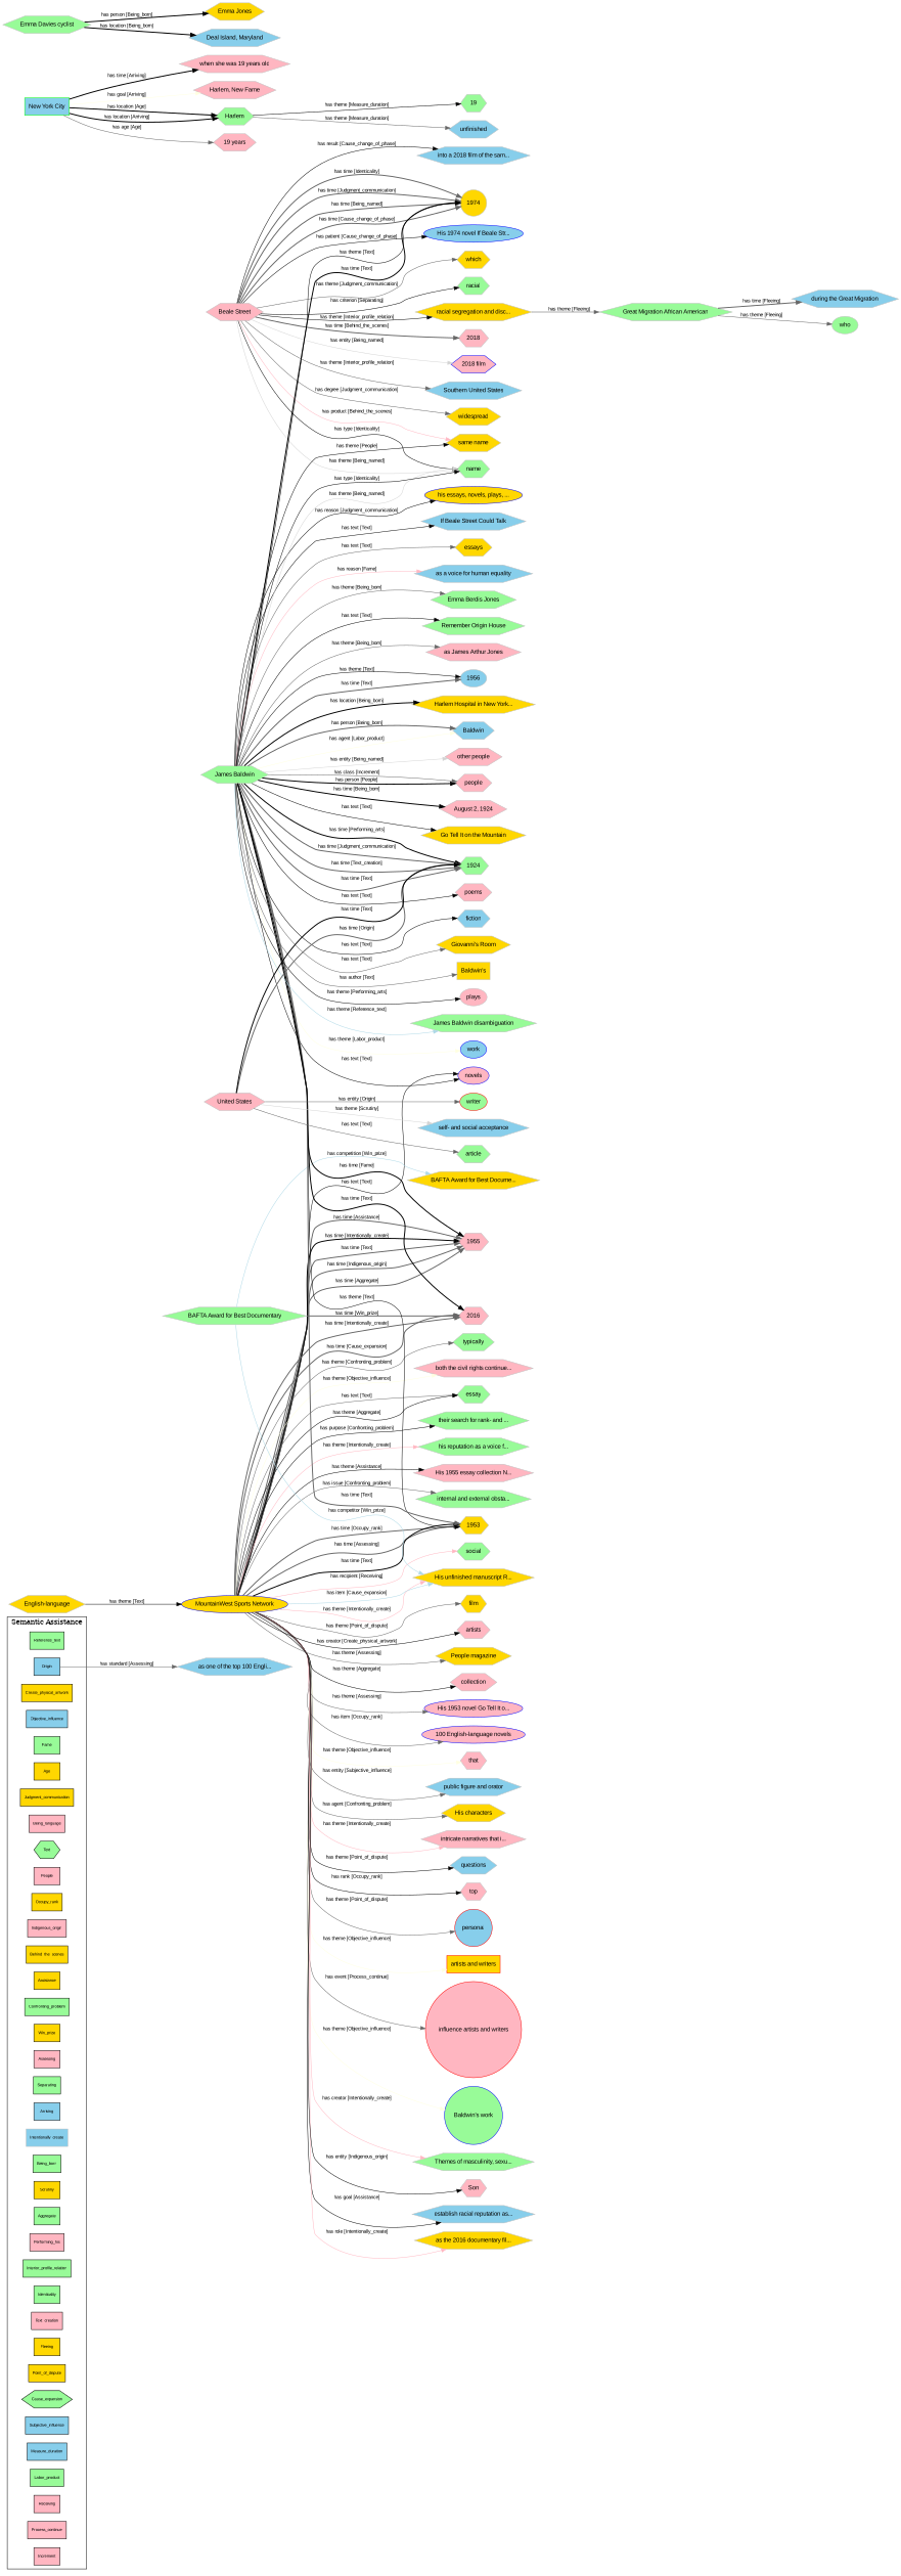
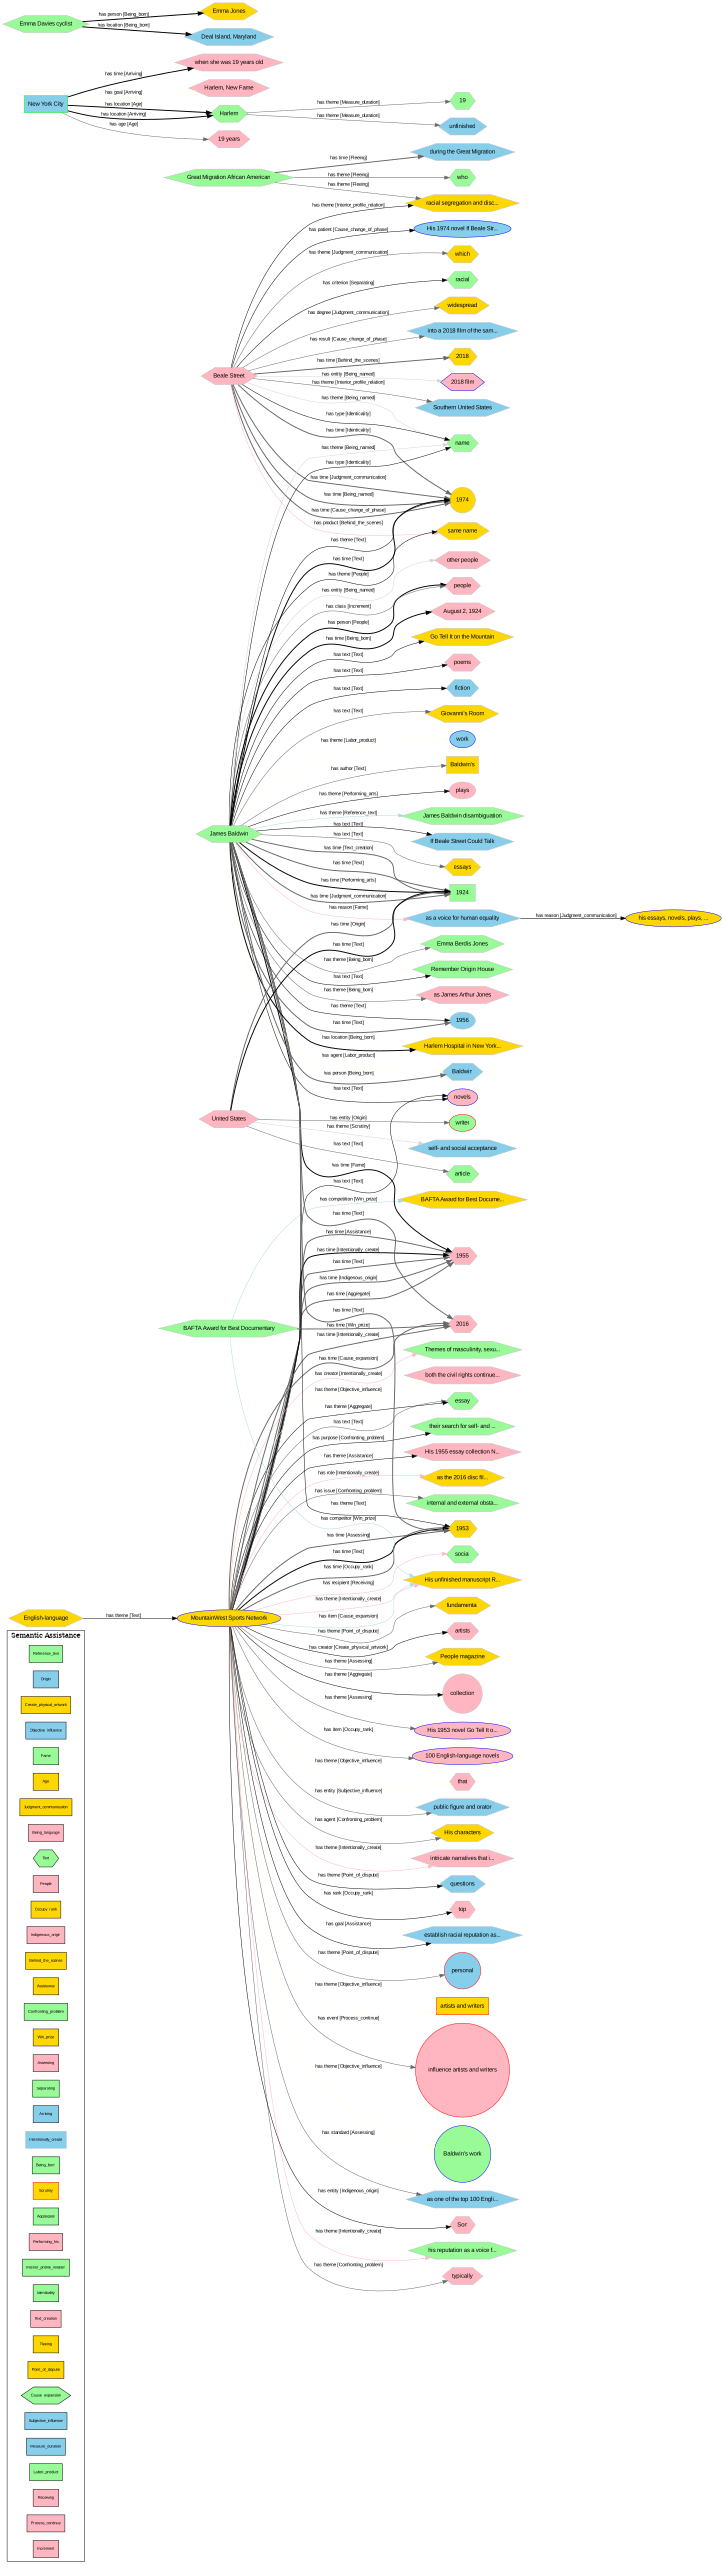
  digraph {
    bgcolor=white
    compound=true
    rankdir=LR
    node [fillcolor=lightpink fontname=Arial fontsize=12 shape=hexagon style=filled color=gray]
    edge [color=gray40 fontname=Arial fontsize=10 penwidth=1]
    n1 [fillcolor=palegreen fontsize=8 label=Reference_text shape=box color=""]
    n2 [fillcolor=skyblue fontsize=8 label=Origin shape=box color=""]
    n3 [fillcolor=gold fontsize=8 label=Create_physical_artwork shape=box color=""]
    n4 [fillcolor=skyblue fontsize=8 label=Objective_influence shape=box color=""]
    n5 [fillcolor=palegreen fontsize=8 label=Fame shape=box color=""]
    n6 [fillcolor=gold fontsize=8 label=Age shape=box color=""]
    n7 [fillcolor=gold fontsize=8 label=Judgment_communication shape=box color=""]
    n8 [fontsize=8 label=Being_language shape=box color=""]
    n9 [fillcolor=palegreen fontsize=8 label=Text color=""]
    n10 [fontsize=8 label=People shape=box color=""]
    n11 [fillcolor=gold fontsize=8 label=Occupy_rank shape=box color=""]
    n12 [fontsize=8 label=Indigenous_origin shape=box color=""]
    n13 [fillcolor=gold fontsize=8 label=Behind_the_scenes shape=box color=""]
    n14 [fillcolor=gold fontsize=8 label=Assistance shape=box color=""]
    n15 [fillcolor=palegreen fontsize=8 label=Confronting_problem shape=box color=""]
    n16 [fillcolor=gold fontsize=8 label=Win_prize shape=box color=""]
    n17 [fontsize=8 label=Assessing shape=box color=""]
    n18 [fillcolor=palegreen fontsize=8 label=Separating shape=box color=""]
    n19 [fillcolor=skyblue fontsize=8 label=Arriving shape=box color=""]
    n20 [fillcolor=skyblue fontsize=8 label=Intentionally_create shape=box]
    n21 [fillcolor=palegreen fontsize=8 label=Being_born shape=box color=""]
-   n22 [fillcolor=gold fontsize=8 label=Scrutiny shape=box color=""]
+   n22 [fillcolor=gold fontsize=8 label=Scrutiny shape=box color=red]
    n23 [fillcolor=palegreen fontsize=8 label=Aggregate shape=box color=""]
    n24 [fontsize=8 label=Performing_his shape=box color=""]
    n25 [fillcolor=palegreen fontsize=8 label=Interior_profile_relation shape=box color=""]
    n26 [fillcolor=palegreen fontsize=8 label=Identicality shape=box color=""]
    n27 [fontsize=8 label=Text_creation shape=box color=""]
    n28 [fillcolor=gold fontsize=8 label=Fleeing shape=box color=""]
    n29 [fillcolor=gold fontsize=8 label=Point_of_dispute shape=box color=""]
    n30 [fillcolor=palegreen fontsize=8 label=Cause_expansion color=""]
    n31 [fillcolor=skyblue fontsize=8 label=Subjective_influence shape=box color=""]
    n32 [fillcolor=skyblue fontsize=8 label=Measure_duration shape=box color=""]
    n33 [fillcolor=palegreen fontsize=8 label=Labor_product shape=box color=""]
    n34 [fontsize=8 label=Receiving shape=box color=""]
    n35 [fontsize=8 label=Process_continue shape=box color=""]
    n36 [fontsize=8 label=Increment shape=box color=""]
    n37 [color=red fillcolor=skyblue label=personal shape=circle]
    n38 [color=red fillcolor=gold label="artists and writers" shape=box]
    n39 [color=red label="influence artists and writers" shape=circle]
    n40 [color=red fillcolor=palegreen label=writer shape=ellipse]
    n41 [color=green fillcolor=skyblue label="New York City" shape=box]
    n42 [label="when she was 19 years old"]
    n43 [label="Harlem, New Fame"]
    n44 [fillcolor=palegreen label=Harlem]
    n45 [label="19 years"]
    n46 [fillcolor=palegreen label=19]
    n47 [fillcolor=skyblue label=unfinished]
    n48 [color=blue fillcolor=skyblue label=work shape=ellipse]
    n49 [color=blue fillcolor=palegreen label="Baldwin's work" shape=circle]
    n50 [color=blue label=novels shape=ellipse]
    n51 [color=blue fillcolor=skyblue label="His 1974 novel If Beale Str..." shape=ellipse]
    n52 [color=blue label="His 1953 novel Go Tell It o..." shape=ellipse]
    n53 [color=blue fillcolor=gold label="MountainWest Sports Network" shape=ellipse]
    n54 [color=blue label="100 English-language novels" shape=ellipse]
    n55 [label=that]
    n56 [label=1955]
    n57 [fillcolor=skyblue label="public figure and orator"]
    n58 [fillcolor=gold label="His characters"]
    n59 [label="intricate narratives that i..."]
    n60 [fillcolor=skyblue label=questions]
    n61 [label=top]
    n62 [fillcolor=gold label=1953]
    n63 [fillcolor=skyblue label="establish racial reputation as..."]
    n64 [fillcolor=palegreen label="his reputation as a voice f..."]
    n65 [label="His 1955 essay collection N..."]
-   n66 [fillcolor=gold label="as the 2016 documentary fil..."]
-   n67 [fillcolor=palegreen label=typically]
+   n66 [fillcolor=gold label="as the 2016 disc fil..."]
+   n67 [label=typically]
    n68 [fillcolor=palegreen label="Themes of masculinity, sexu..."]
    n69 [fillcolor=skyblue label="as one of the top 100 Engli..."]
    n70 [fillcolor=gold label="His unfinished manuscript R..."]
    n71 [label=Son]
    n72 [fillcolor=palegreen label=essay]
-   n73 [fillcolor=palegreen label="their search for rank- and ..."]
+   n73 [fillcolor=palegreen label="their search for self- and ..."]
    n74 [label="both the civil rights continue..."]
    n75 [fillcolor=palegreen label="internal and external obsta..."]
    n76 [fillcolor=palegreen label=social]
-   n77 [fillcolor=gold label=film]
+   n77 [fillcolor=gold label=fundamental]
    n78 [label=artists]
    n79 [label=2016]
    n80 [fillcolor=gold label="People magazine"]
-   n81 [label=collection]
+   n81 [label=collection shape=circle]
    n82 [fillcolor=gold label="English-language"]
    n83 [color=blue fillcolor=gold label="his essays, novels, plays, ..." shape=ellipse]
    n84 [fillcolor=skyblue label="If Beale Street Could Talk"]
    n85 [fillcolor=gold label=essays]
    n86 [fillcolor=skyblue label="during the Great Migration"]
    n87 [fillcolor=gold label=1974 shape=circle]
    n88 [fillcolor=gold label=which]
    n89 [fillcolor=skyblue label=fiction]
    n90 [fillcolor=gold label="Giovanni's Room"]
    n91 [fillcolor=palegreen label=racial]
    n92 [fillcolor=gold label="Baldwin's" shape=box]
    n93 [fillcolor=gold label="Emma Jones"]
    n94 [label=plays shape=ellipse]
    n95 [fillcolor=palegreen label="Emma Davies cyclist"]
    n96 [fillcolor=skyblue label="Deal Island, Maryland"]
    n97 [fillcolor=palegreen label="James Baldwin disambiguation"]
-   n98 [fillcolor=palegreen label=1924]
+   n98 [fillcolor=palegreen label=1924 shape=box]
    n99 [fillcolor=skyblue label="as a voice for human equality"]
-   n100 [fillcolor=palegreen label=who shape=ellipse]
+   n100 [fillcolor=palegreen label=who]
    n101 [fillcolor=gold label="racial segregation and disc..."]
    n102 [fillcolor=palegreen label="Emma Berdis Jones"]
-   n103 [label=2018]
+   n103 [fillcolor=gold label=2018]
    n104 [fillcolor=palegreen label="BAFTA Award for Best Documentary"]
    n105 [fillcolor=gold label="BAFTA Award for Best Docume..."]
    n106 [fillcolor=palegreen label="Remember Origin House"]
    n107 [fillcolor=palegreen label=name]
    n108 [fillcolor=skyblue label="self- and social acceptance"]
    n109 [label="as James Arthur Jones"]
    n110 [color=blue label="2018 film"]
    n111 [fillcolor=palegreen label="Great Migration African American"]
    n112 [fillcolor=palegreen label=article]
    n113 [label="Beale Street"]
    n114 [fillcolor=skyblue label="Southern United States"]
    n115 [fillcolor=gold label=widespread]
    n116 [fillcolor=skyblue label="into a 2018 film of the sam..."]
    n117 [fillcolor=gold label="same name"]
    n118 [fillcolor=skyblue label=1956 shape=ellipse]
    n119 [fillcolor=palegreen label="James Baldwin"]
    n120 [fillcolor=gold label="Harlem Hospital in New York..."]
    n121 [fillcolor=skyblue label=Baldwin]
    n122 [label="other people"]
    n123 [label=people]
    n124 [label="August 2, 1924"]
    n125 [fillcolor=gold label="Go Tell It on the Mountain"]
    n126 [label=poems]
    n127 [label="United States"]
    subgraph cluster_1 {
      subgraph sub_2 {
        color=red
        fillcolor=lightcoral
        label=People
        style=filled
      }
    }
    subgraph cluster_3 {
      subgraph sub_4 {
        color=green
        fillcolor=lightgreen
        label=Locations
        style=filled
      }
    }
    subgraph cluster_5 {
      subgraph sub_6 {
        color=orange
        fillcolor=lightyellow
        label=Events
        style=filled
      }
    }
    subgraph cluster_7 {
      subgraph sub_8 {
        color=blue
        fillcolor=lightblue
        label=Concepts
        style=filled
      }
    }
    subgraph cluster_9 {
      subgraph sub_10 {
        color=gray
        fillcolor=lightgray
        label=Other
        style=filled
      }
    }
    subgraph cluster_11 {
      color=black
      fillcolor=white
      label="Semantic Assistance"
      rank=sink
      style=filled
      n1
      n2
      n3
      n4
      n5
      n6
      n7
      n8
      n9
      n10
      n11
      n12
      n13
      n14
      n15
      n16
      n17
      n18
      n19
      n20
      n21
      n22
      n23
      n24
      n25
      n26
      n27
      n28
      n29
      n30
      n31
      n32
      n33
      n34
      n35
      n36
    }
    n41 -> n42 [color=black label="has time [Arriving]" penwidth=2]
    n41 -> n43 [color=lightyellow label="has goal [Arriving]"]
    n41 -> n44 [color=black label="has location [Age]" penwidth=2]
    n41 -> n44 [color=black label="has location [Arriving]" penwidth=2]
    n41 -> n45 [label="has age [Age]"]
-   n44 -> n46 [color=black label="has theme [Measure_duration]"]
+   n44 -> n46 [label="has theme [Measure_duration]"]
    n44 -> n47 [label="has theme [Measure_duration]"]
    n53 -> n37 [label="has theme [Point_of_dispute]"]
    n53 -> n38 [color=lightyellow label="has theme [Objective_influence]"]
    n53 -> n39 [label="has event [Process_continue]"]
    n53 -> n49 [color=lightyellow label="has theme [Objective_influence]"]
    n53 -> n50 [color=black label="has text [Text]"]
    n53 -> n52 [label="has theme [Assessing]"]
    n53 -> n54 [label="has item [Occupy_rank]"]
    n53 -> n55 [color=lightyellow label="has theme [Objective_influence]"]
    n53 -> n56 [label="has time [Text]" penwidth=2]
    n53 -> n56 [label="has time [Indigenous_origin]" penwidth=2]
    n53 -> n56 [label="has time [Aggregate]" penwidth=2]
    n53 -> n56 [label="has time [Assistance]" penwidth=2]
    n53 -> n56 [color=black label="has time [Intentionally_create]" penwidth=2]
    n53 -> n57 [label="has entity [Subjective_influence]"]
    n53 -> n58 [label="has agent [Confronting_problem]"]
    n53 -> n59 [color=lightpink label="has theme [Intentionally_create]"]
    n53 -> n60 [color=black label="has theme [Point_of_dispute]"]
    n53 -> n61 [color=black label="has rank [Occupy_rank]"]
    n53 -> n62 [label="has time [Occupy_rank]" penwidth=2]
    n53 -> n62 [label="has time [Assessing]" penwidth=2]
    n53 -> n62 [color=black label="has time [Text]" penwidth=2]
    n53 -> n63 [color=black label="has goal [Assistance]"]
    n53 -> n64 [color=lightpink label="has theme [Intentionally_create]"]
    n53 -> n65 [color=black label="has theme [Assistance]"]
    n53 -> n66 [color=lightpink label="has role [Intentionally_create]"]
    n53 -> n67 [label="has theme [Confronting_problem]"]
    n53 -> n68 [color=lightpink label="has creator [Intentionally_create]"]
-   n2 -> n69 [label="has standard [Assessing]"]
+   n53 -> n69 [label="has standard [Assessing]"]
    n53 -> n70 [color=lightpink label="has theme [Intentionally_create]"]
    n53 -> n70 [color=lightblue label="has item [Cause_expansion]"]
    n53 -> n71 [color=black label="has entity [Indigenous_origin]"]
    n53 -> n72 [label="has text [Text]"]
    n53 -> n72 [color=black label="has theme [Aggregate]"]
    n53 -> n73 [color=black label="has purpose [Confronting_problem]"]
    n53 -> n74 [color=lightyellow label="has theme [Objective_influence]"]
    n53 -> n75 [label="has issue [Confronting_problem]"]
    n53 -> n76 [color=lightpink label="has recipient [Receiving]"]
    n53 -> n77 [label="has theme [Point_of_dispute]"]
    n53 -> n78 [color=black label="has creator [Create_physical_artwork]"]
    n53 -> n79 [label="has time [Intentionally_create]" penwidth=2]
    n53 -> n79 [label="has time [Cause_expansion]" penwidth=2]
    n53 -> n80 [label="has theme [Assessing]"]
    n53 -> n81 [color=black label="has theme [Aggregate]"]
    n82 -> n53 [color=black label="has theme [Text]"]
    n95 -> n93 [color=black label="has person [Being_born]" penwidth=2]
    n95 -> n96 [color=black label="has location [Being_born]" penwidth=2]
    n104 -> n70 [color=lightblue label="has competitor [Win_prize]"]
    n104 -> n79 [label="has time [Win_prize]" penwidth=2]
    n104 -> n105 [color=lightblue label="has competition [Win_prize]"]
    n111 -> n86 [label="has time [Fleeing]" penwidth=2]
    n111 -> n100 [label="has theme [Fleeing]"]
-   n101 -> n111 [label="has theme [Fleeing]"]
+   n111 -> n101 [label="has theme [Fleeing]"]
    n113 -> n51 [color=black label="has patient [Cause_change_of_phase]"]
    n113 -> n87 [label="has time [Judgment_communication]" penwidth=2]
    n113 -> n87 [label="has time [Being_named]" penwidth=2]
    n113 -> n87 [label="has time [Cause_change_of_phase]" penwidth=2]
    n113 -> n87 [label="has time [Identicality]" penwidth=2]
    n113 -> n88 [label="has theme [Judgment_communication]"]
    n113 -> n91 [color=black label="has criterion [Separating]"]
    n113 -> n101 [color=black label="has theme [Interior_profile_relation]"]
    n113 -> n103 [label="has time [Behind_the_scenes]" penwidth=2]
    n113 -> n107 [color=lightgray label="has theme [Being_named]"]
    n113 -> n107 [color=black label="has type [Identicality]"]
    n113 -> n110 [color=lightgray label="has entity [Being_named]"]
    n113 -> n114 [label="has theme [Interior_profile_relation]"]
    n113 -> n115 [label="has degree [Judgment_communication]"]
-   n113 -> n116 [color=black label="has result [Cause_change_of_phase]"]
+   n113 -> n116 [label="has result [Cause_change_of_phase]"]
    n113 -> n117 [color=lightpink label="has product [Behind_the_scenes]"]
    n119 -> n48 [color=lightyellow label="has theme [Labor_product]"]
    n119 -> n50 [color=black label="has text [Text]"]
    n119 -> n56 [color=black label="has time [Fame]" penwidth=2]
    n119 -> n62 [color=black label="has theme [Text]"]
    n119 -> n62 [label="has time [Text]" penwidth=2]
-   n119 -> n79 [color=black label="has time [Text]" penwidth=2]
-   n119 -> n83 [color=black label="has reason [Judgment_communication]"]
+   n119 -> n79 [label="has time [Text]" penwidth=2]
+   n99 -> n83 [color=black label="has reason [Judgment_communication]"]
    n119 -> n84 [color=black label="has text [Text]"]
    n119 -> n85 [label="has text [Text]"]
    n119 -> n87 [color=black label="has theme [Text]"]
    n119 -> n87 [color=black label="has time [Text]" penwidth=2]
    n119 -> n89 [color=black label="has text [Text]"]
    n119 -> n90 [label="has text [Text]"]
    n119 -> n92 [label="has author [Text]"]
    n119 -> n94 [color=black label="has theme [Performing_arts]"]
    n119 -> n97 [color=lightblue label="has theme [Reference_text]"]
    n119 -> n98 [label="has time [Text]" penwidth=2]
    n119 -> n98 [color=black label="has time [Performing_arts]" penwidth=2]
    n119 -> n98 [label="has time [Judgment_communication]" penwidth=2]
    n119 -> n98 [label="has time [Text_creation]" penwidth=2]
    n119 -> n99 [color=lightpink label="has reason [Fame]"]
    n119 -> n102 [label="has theme [Being_born]"]
    n119 -> n106 [color=black label="has text [Text]"]
    n119 -> n107 [color=lightgray label="has theme [Being_named]"]
    n119 -> n107 [color=black label="has type [Identicality]"]
    n119 -> n109 [label="has theme [Being_born]"]
    n119 -> n117 [color=black label="has theme [People]"]
    n119 -> n118 [color=black label="has theme [Text]"]
    n119 -> n118 [label="has time [Text]" penwidth=2]
    n119 -> n120 [color=black label="has location [Being_born]" penwidth=2]
    n119 -> n121 [color=lightyellow label="has agent [Labor_product]"]
    n119 -> n121 [label="has person [Being_born]" penwidth=2]
    n119 -> n122 [color=lightgray label="has entity [Being_named]"]
    n119 -> n123 [color=black label="has person [People]" penwidth=2]
    n119 -> n123 [label="has class [Increment]"]
    n119 -> n124 [color=black label="has time [Being_born]" penwidth=2]
    n119 -> n125 [color=black label="has text [Text]"]
    n119 -> n126 [color=black label="has text [Text]"]
    n127 -> n40 [label="has entity [Origin]"]
    n127 -> n98 [label="has time [Origin]" penwidth=2]
    n127 -> n98 [color=black label="has time [Text]" penwidth=2]
    n127 -> n108 [color=lightgray label="has theme [Scrutiny]"]
    n127 -> n112 [label="has text [Text]"]
  }
